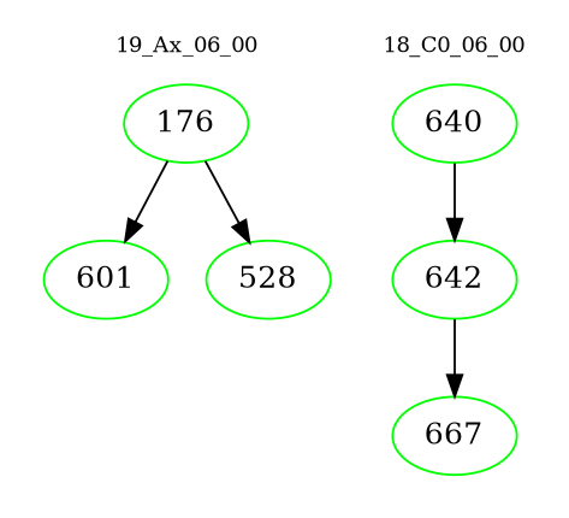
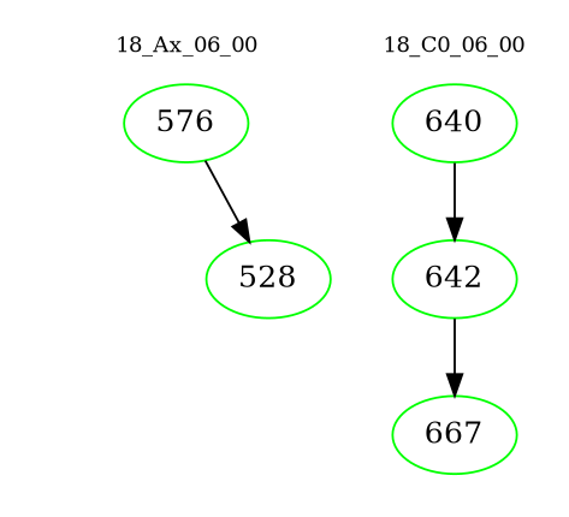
  digraph {
    node [color=green]
    edge [color=black]
-   n1 [label=176]
-   n2 [label=601]
+   n1 [label=576]
    n3 [label=528]
    n4 [label=640]
    n5 [label=667]
    n6 [label=642]
    subgraph cluster_1 {
      color=white
      fontsize=10
-     label="19_Ax_06_00"
+     label="18_Ax_06_00"
      n1
-     n2
      n3
    }
    subgraph cluster_2 {
      color=white
      fontsize=10
      label="18_C0_06_00"
      n4
      n5
      n6
    }
-   n1 -> n2
    n1 -> n3
    n4 -> n6
    n6 -> n5
  }
